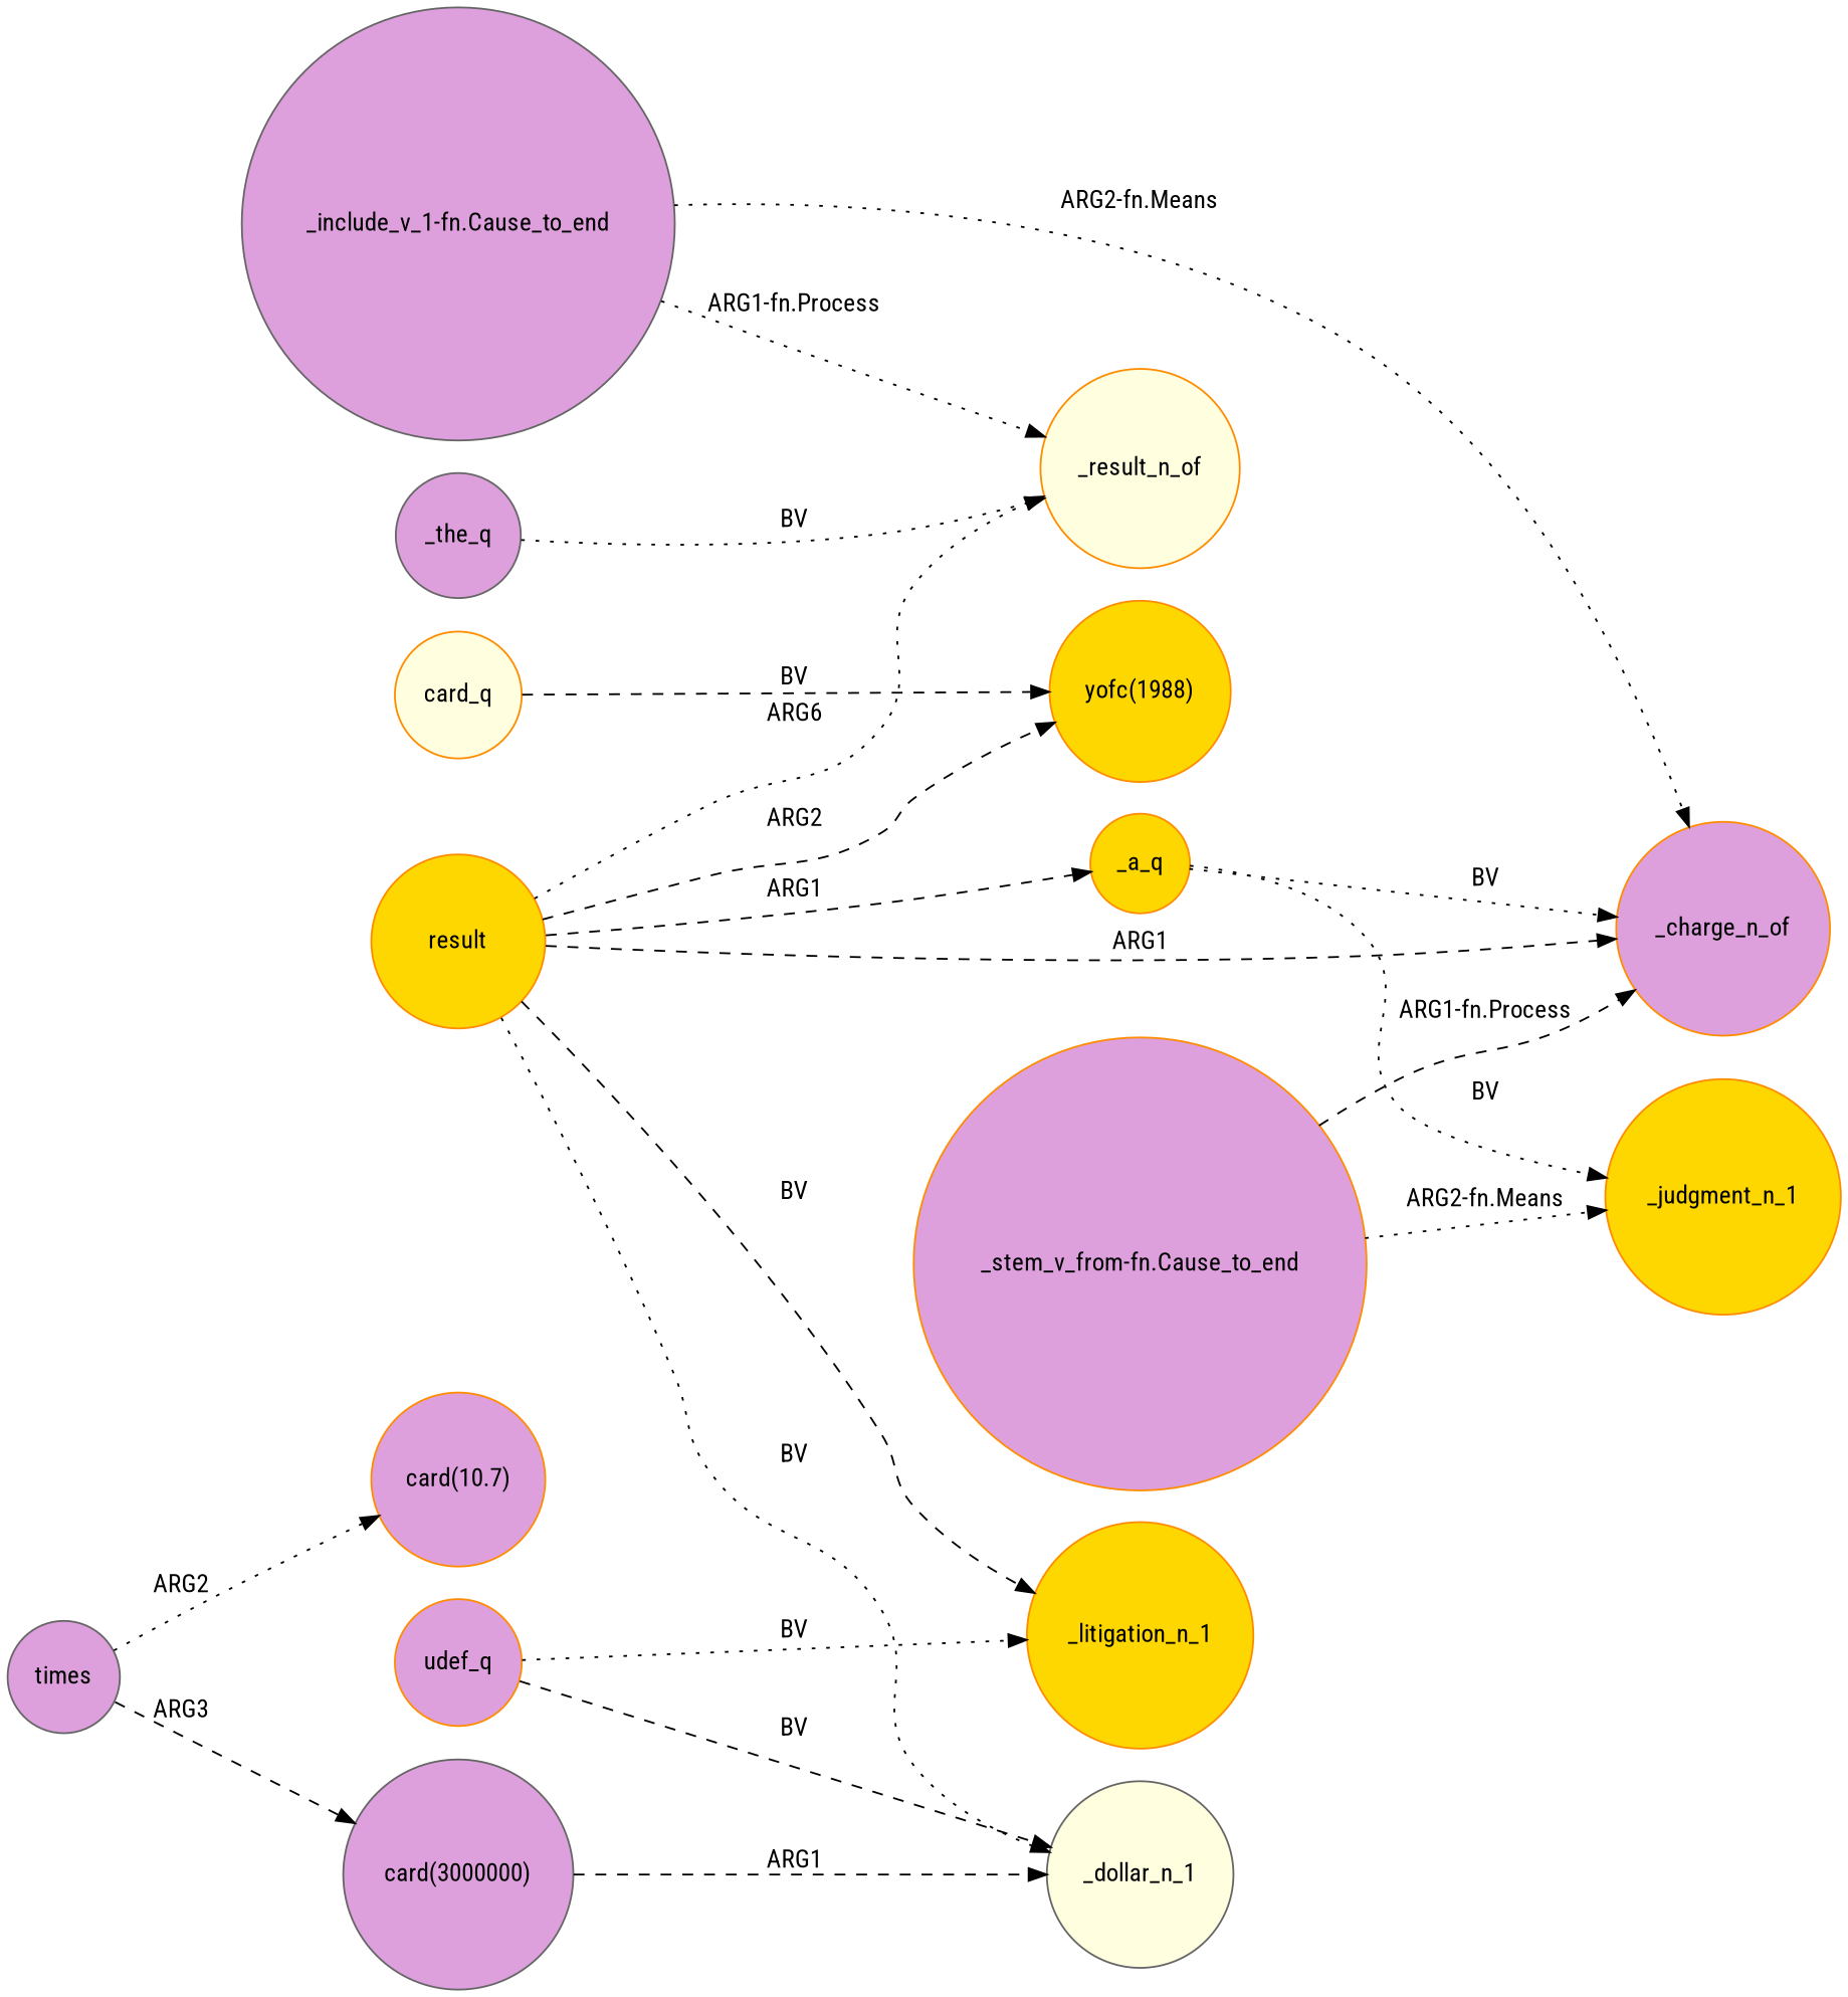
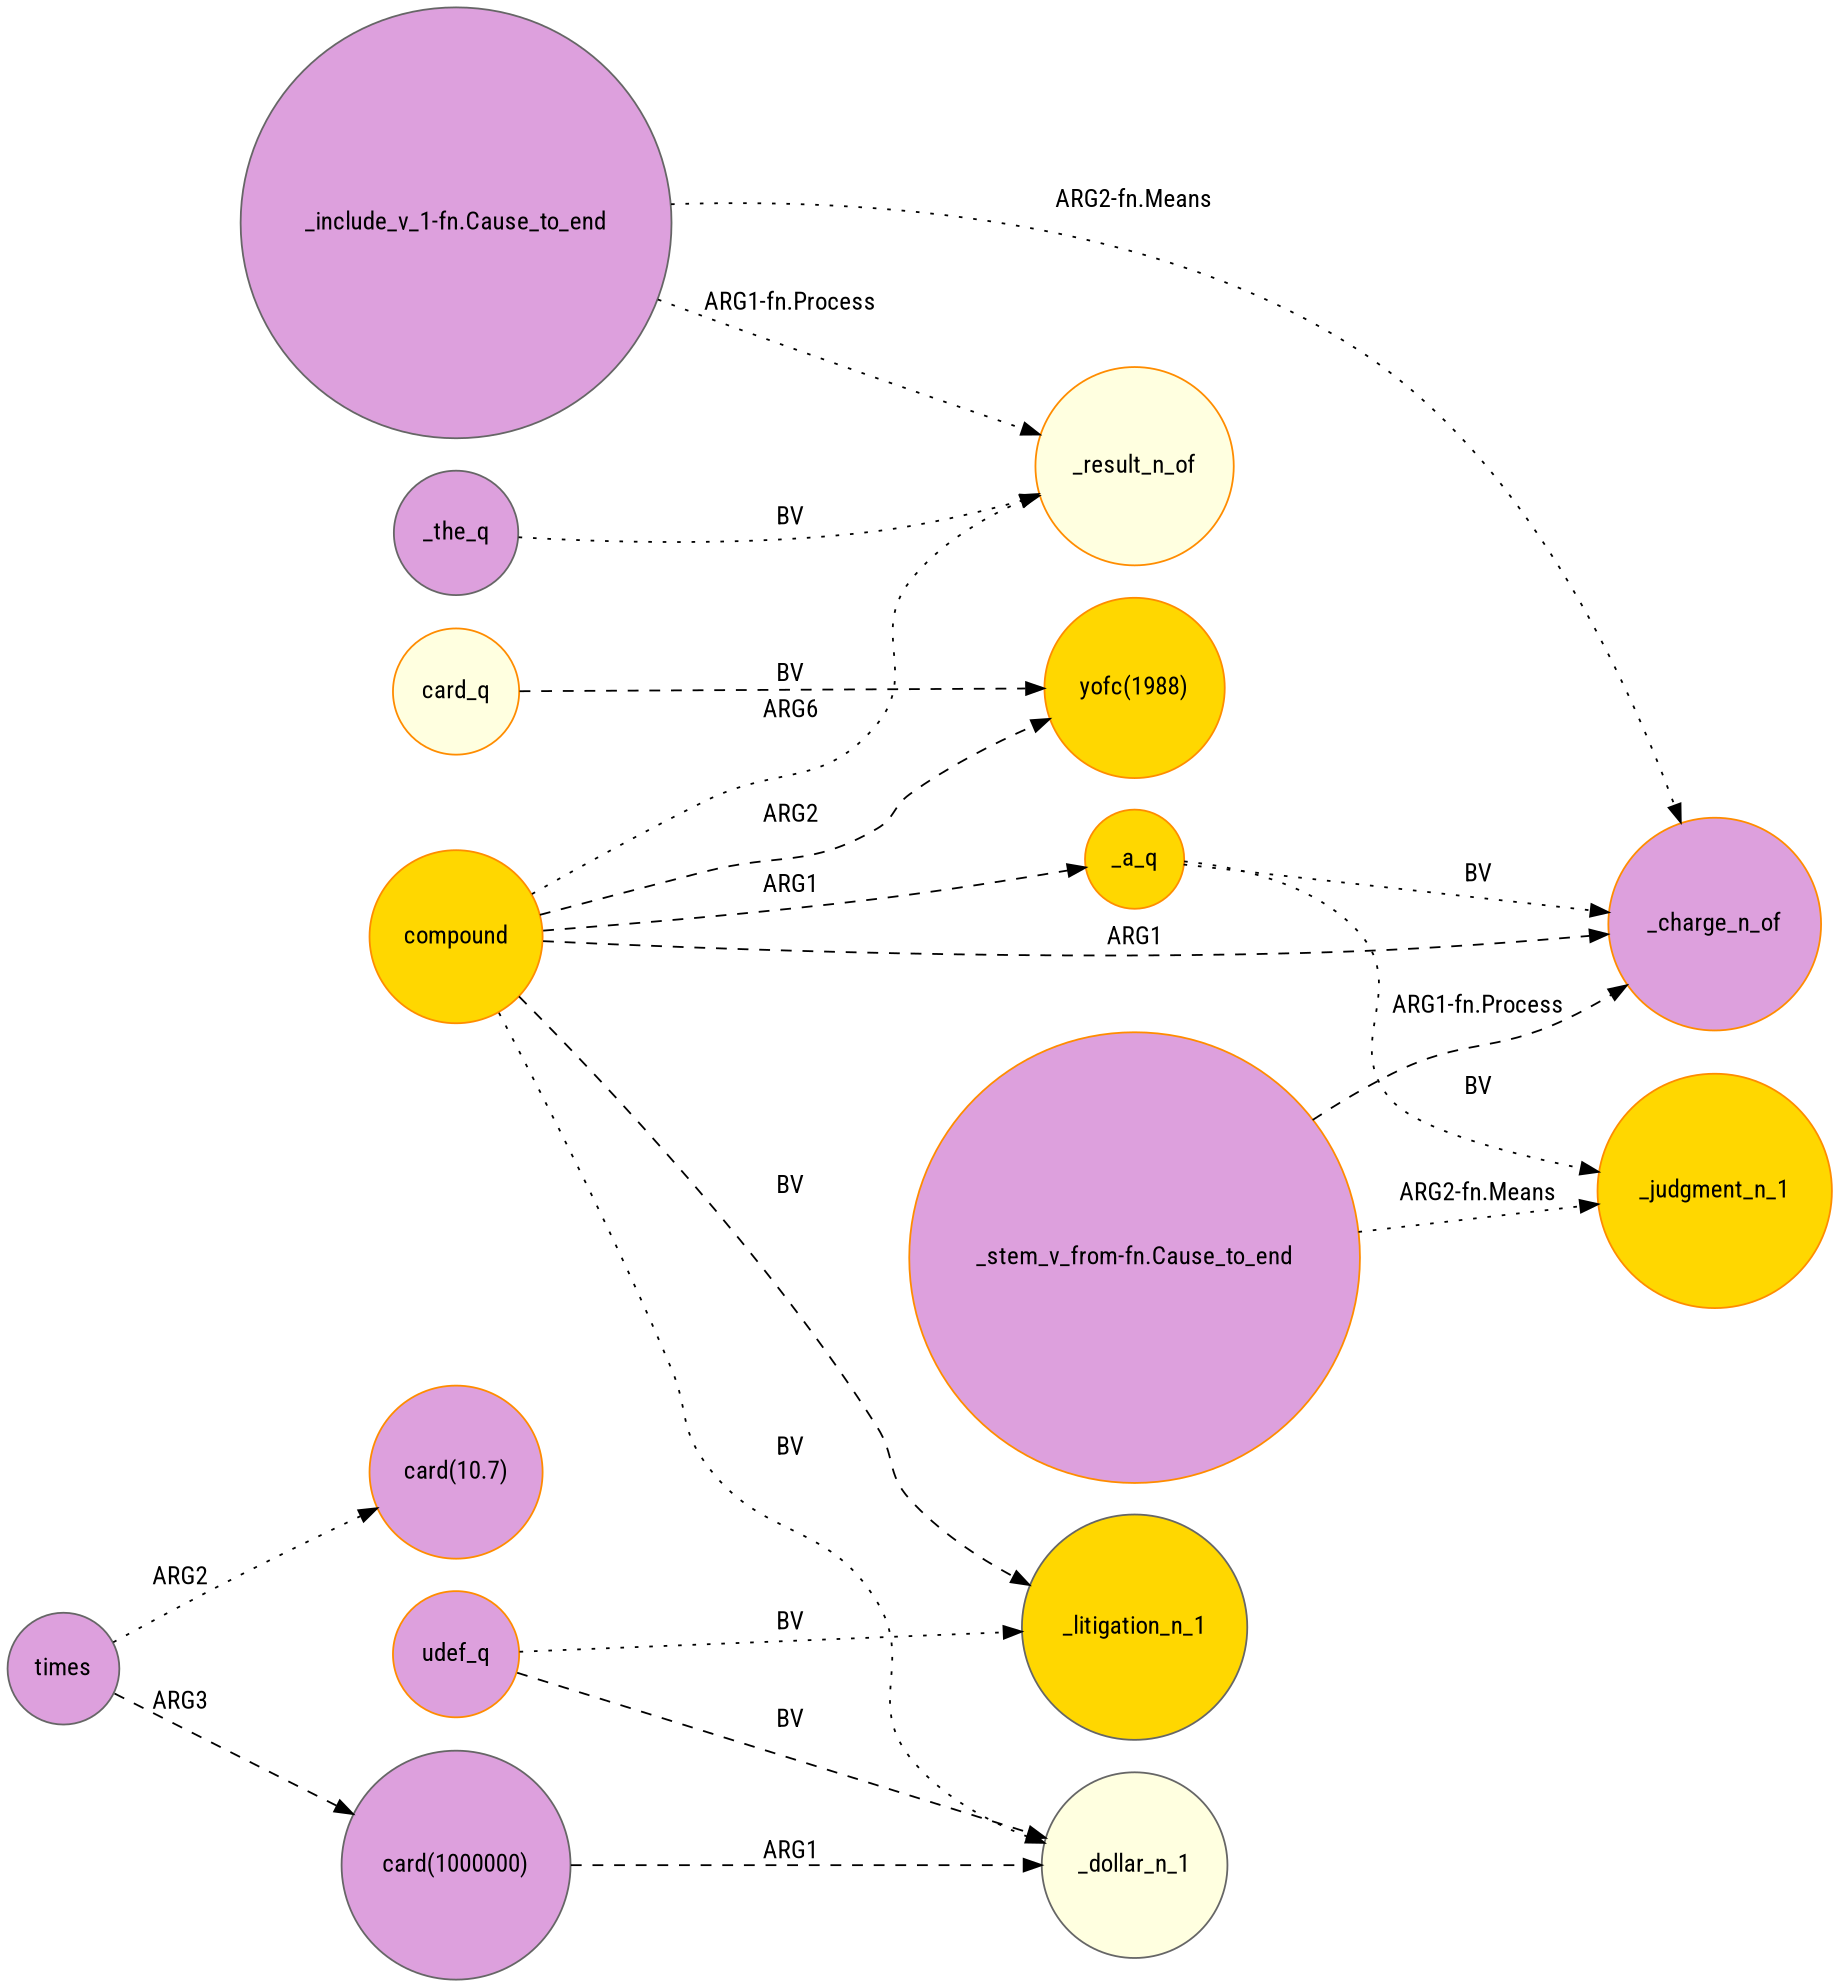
  digraph {
    fontname="Roboto Condensed"
    rankdir=LR
    node [color=darkorange fillcolor=plum fontname="Roboto Condensed" shape=circle style=filled]
    edge [fontname="Roboto Condensed" style=dotted]
    "_include_v_1-fn.Cause_to_end" [color=gray40]
    _result_n_of [fillcolor=lightyellow]
    _charge_n_of
-   compound [fillcolor=gold label=result]
+   compound [fillcolor=gold]
    "yofc(1988)" [fillcolor=gold]
    _dollar_n_1 [color=gray40 fillcolor=lightyellow]
-   _litigation_n_1 [fillcolor=gold]
+   _litigation_n_1 [color=gray40 fillcolor=gold]
    _a_q [fillcolor=gold]
    _judgment_n_1 [fillcolor=gold]
    times [color=gray40]
-   "card(1000000)" [color=gray40 label="card(3000000)"]
+   "card(1000000)" [color=gray40]
    "card(10.7)"
    "_stem_v_from-fn.Cause_to_end"
    _the_q [color=gray40]
    udef_q
    n16 [fillcolor=lightyellow label=card_q]
    "_include_v_1-fn.Cause_to_end" -> _result_n_of [label="ARG1-fn.Process"]
    "_include_v_1-fn.Cause_to_end" -> _charge_n_of [label="ARG2-fn.Means"]
    compound -> _result_n_of [label=ARG6]
    compound -> _charge_n_of [label=ARG1 style=dashed]
    compound -> "yofc(1988)" [label=ARG2 style=dashed]
    compound -> _dollar_n_1 [label=BV]
    compound -> _litigation_n_1 [label=BV style=dashed]
    compound -> _a_q [label=ARG1 style=dashed]
    _a_q -> _charge_n_of [label=BV]
    _a_q -> _judgment_n_1 [label=BV]
    times -> "card(1000000)" [label=ARG3 style=dashed]
    times -> "card(10.7)" [label=ARG2]
    "card(1000000)" -> _dollar_n_1 [label=ARG1 style=dashed]
    "_stem_v_from-fn.Cause_to_end" -> _charge_n_of [label="ARG1-fn.Process" style=dashed]
    "_stem_v_from-fn.Cause_to_end" -> _judgment_n_1 [label="ARG2-fn.Means"]
    _the_q -> _result_n_of [label=BV]
    udef_q -> _dollar_n_1 [label=BV style=dashed]
    udef_q -> _litigation_n_1 [label=BV]
    n16 -> "yofc(1988)" [label=BV style=dashed]
  }
